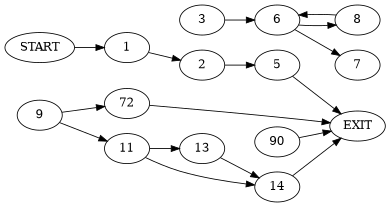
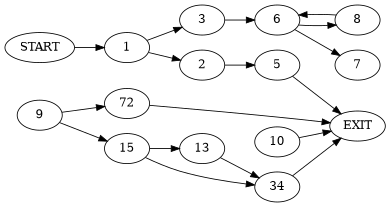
  digraph {
    rankdir=LR
    n1 [label=START]
    1
    2
    3
    n5 [label=EXIT]
    5
    6
    7
    8
    9
-   11
+   11 [label=15]
    n12 [label=72]
-   10 [label=90]
+   10
    13
-   14
+   14 [label=34]
    n1 -> 1
    1 -> 2
+   1 -> 3
    2 -> 5
    3 -> 6
    5 -> n5
    6 -> 7
    6 -> 8
    8 -> 6
    9 -> 11
    9 -> n12
    11 -> 13
    11 -> 14
    n12 -> n5
    10 -> n5
    13 -> 14
    14 -> n5
  }
